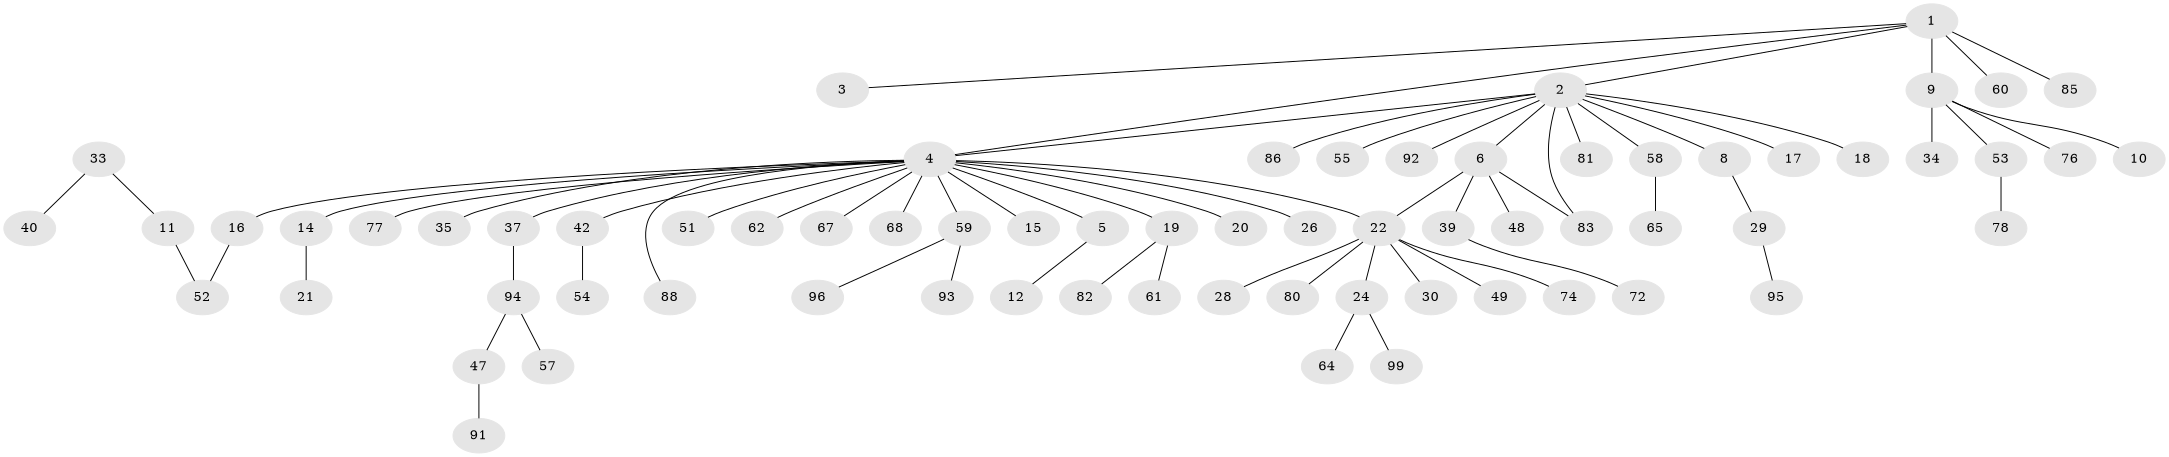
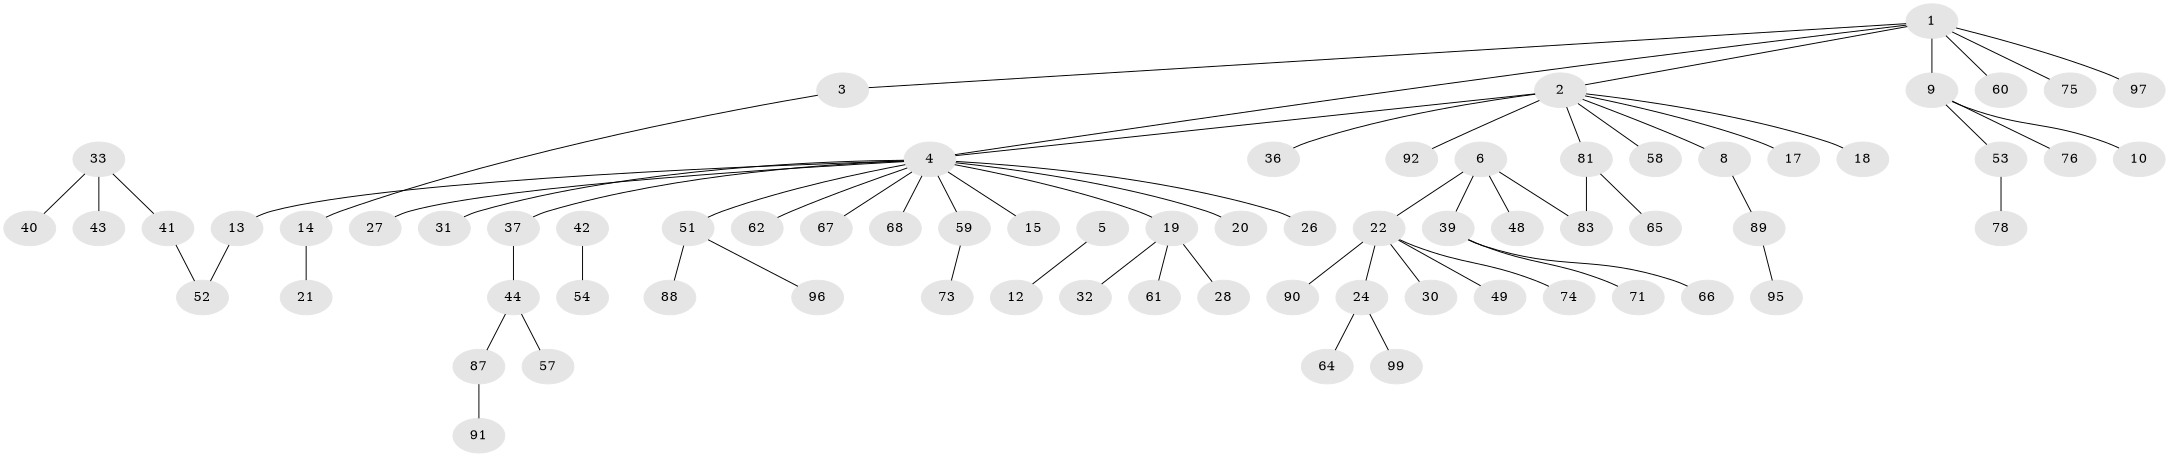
  graph {
    node [color=gray90 style=filled]
    1 [super="+29"]
    2 [super="+90"]
    3
    4 [super="+7"]
    9 [super="+50"]
    60
-   75 [label=85]
+   75
+   97
    6 [super="+13"]
    8 [super="+32"]
    17
    18
-   36 [label=86]
-   55
+   36
    58
    81
    83 [super="+85"]
    92
    5 [super="+31"]
    14 [super="+63"]
    15
-   16
+   16 [label=13]
    19
    20
    22 [super="+23"]
    n26 [label=26]
-   27 [label=77]
-   35 [super="+38"]
+   27
+   35 [super="+38" label=31]
    37
    42 [super="+72"]
    51 [super="+87"]
    59 [super="+86"]
    62 [super="+77"]
    67
    68
    88
    10 [super="+11"]
-   34
    53 [super="+70"]
    76
    39 [super="+94"]
    48
-   89 [label=29]
+   89
    65 [super="+73"]
    12
    21
    52
    61 [super="+84"]
-   82
+   82 [label=32]
    24 [super="+26"]
    28
    30
    49
    74
-   80
+   80 [label=90]
    33 [super="+46"]
    40 [super="+69"]
-   41 [label=11]
-   44 [super="+45" label=94]
+   41
+   43
+   44 [super="+45"]
    54
    96
-   93
-   71 [label=72]
+   93 [label=73]
+   66 [super="+79"]
+   71
    95
    78
    64
    99
-   47 [super="+98"]
+   47 [super="+98" label=87]
    57
    91
    1 -- 2
    1 -- 3
    1 -- 4
    1 -- 9
    1 -- 60
    1 -- 75
+   1 -- 97
    2 -- 4
-   2 -- 6
    2 -- 8
    2 -- 17
    2 -- 18
    2 -- 36
-   2 -- 55
    2 -- 58
    2 -- 81
-   2 -- 83
+   81 -- 83
    2 -- 92
-   4 -- 5
-   4 -- 14
+   3 -- 14
    4 -- 15
    4 -- 16
    4 -- 19
    4 -- 20
-   4 -- 22 [weight=2]
    4 -- n26
    4 -- 27
    4 -- 35
    4 -- 37
-   4 -- 42
    4 -- 51
    4 -- 59 [weight=2]
    4 -- 62
    4 -- 67
    4 -- 68
-   4 -- 88
+   51 -- 88
    9 -- 10
-   9 -- 34
    9 -- 53
    9 -- 76
    6 -- 83
    6 -- 22
    6 -- 39
    6 -- 48
    8 -- 89
-   58 -- 65
+   81 -- 65
    5 -- 12
    14 -- 21
    16 -- 52
    19 -- 61
    19 -- 82
    22 -- 24
-   22 -- 28
+   19 -- 28
    22 -- 30
    22 -- 49
    22 -- 74
    22 -- 80
    37 -- 44
    42 -- 54
-   59 -- 96
+   51 -- 96
    59 -- 93
    53 -- 78
+   39 -- 66
    39 -- 71
    89 -- 95
    24 -- 64
    24 -- 99
    33 -- 40
    33 -- 41
+   33 -- 43
    41 -- 52
    44 -- 47
    44 -- 57
    47 -- 91
  }
